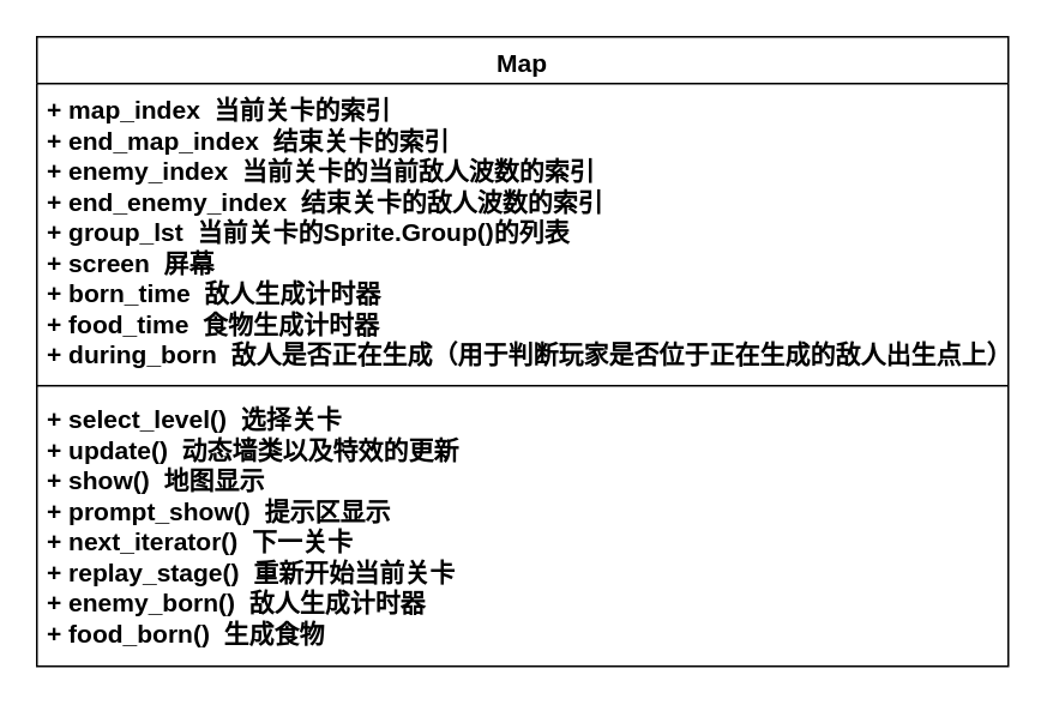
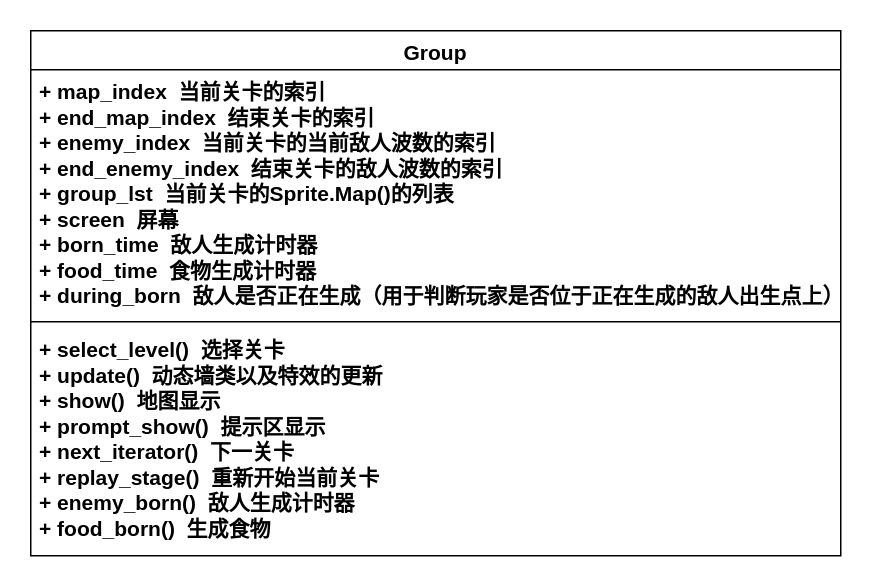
  <mxCell id="0" />
  <mxCell id="1" parent="0" />
- <mxCell id="2" value="Map" style="swimlane;fontStyle=1;align=center;verticalAlign=top;childLayout=stackLayout;horizontal=1;startSize=26;horizontalStack=0;resizeParent=1;resizeParentMax=0;resizeLast=0;collapsible=1;marginBottom=0;fontSize=14;" vertex="1" parent="1"><mxGeometry x="20" y="20" width="540" height="350" as="geometry" /></mxCell>
- <mxCell id="3" value="+ map_index  当前关卡的索引&#10;+ end_map_index  结束关卡的索引&#10;+ enemy_index  当前关卡的当前敌人波数的索引&#10;+ end_enemy_index  结束关卡的敌人波数的索引&#10;+ group_lst  当前关卡的Sprite.Group()的列表&#10;+ screen  屏幕&#10;+ born_time  敌人生成计时器&#10;+ food_time  食物生成计时器&#10;+ during_born  敌人是否正在生成（用于判断玩家是否位于正在生成的敌人出生点上）" style="text;strokeColor=none;fillColor=none;align=left;verticalAlign=top;spacingLeft=4;spacingRight=4;overflow=hidden;rotatable=0;points=[[0,0.5],[1,0.5]];portConstraint=eastwest;fontSize=14;fontStyle=1" vertex="1" parent="2"><mxGeometry y="26" width="540" height="164" as="geometry" /></mxCell>
+ <mxCell id="2" value="Group" style="swimlane;fontStyle=1;align=center;verticalAlign=top;childLayout=stackLayout;horizontal=1;startSize=26;horizontalStack=0;resizeParent=1;resizeParentMax=0;resizeLast=0;collapsible=1;marginBottom=0;fontSize=14;" vertex="1" parent="1"><mxGeometry x="20" y="20" width="540" height="350" as="geometry" /></mxCell>
+ <mxCell id="3" value="+ map_index  当前关卡的索引&#10;+ end_map_index  结束关卡的索引&#10;+ enemy_index  当前关卡的当前敌人波数的索引&#10;+ end_enemy_index  结束关卡的敌人波数的索引&#10;+ group_lst  当前关卡的Sprite.Map()的列表&#10;+ screen  屏幕&#10;+ born_time  敌人生成计时器&#10;+ food_time  食物生成计时器&#10;+ during_born  敌人是否正在生成（用于判断玩家是否位于正在生成的敌人出生点上）" style="text;strokeColor=none;fillColor=none;align=left;verticalAlign=top;spacingLeft=4;spacingRight=4;overflow=hidden;rotatable=0;points=[[0,0.5],[1,0.5]];portConstraint=eastwest;fontSize=14;fontStyle=1" vertex="1" parent="2"><mxGeometry y="26" width="540" height="164" as="geometry" /></mxCell>
  <mxCell id="4" value="" style="line;strokeWidth=1;fillColor=none;align=left;verticalAlign=middle;spacingTop=-1;spacingLeft=3;spacingRight=3;rotatable=0;labelPosition=right;points=[];portConstraint=eastwest;strokeColor=inherit;" vertex="1" parent="2"><mxGeometry y="190" width="540" height="8" as="geometry" /></mxCell>
  <mxCell id="5" value="+ select_level()  选择关卡&#10;+ update()  动态墙类以及特效的更新&#10;+ show()  地图显示&#10;+ prompt_show()  提示区显示&#10;+ next_iterator()  下一关卡&#10;+ replay_stage()  重新开始当前关卡&#10;+ enemy_born()  敌人生成计时器&#10;+ food_born()  生成食物&#10;" style="text;strokeColor=none;fillColor=none;align=left;verticalAlign=top;spacingLeft=4;spacingRight=4;overflow=hidden;rotatable=0;points=[[0,0.5],[1,0.5]];portConstraint=eastwest;fontSize=14;fontStyle=1" vertex="1" parent="2"><mxGeometry y="198" width="540" height="152" as="geometry" /></mxCell>
